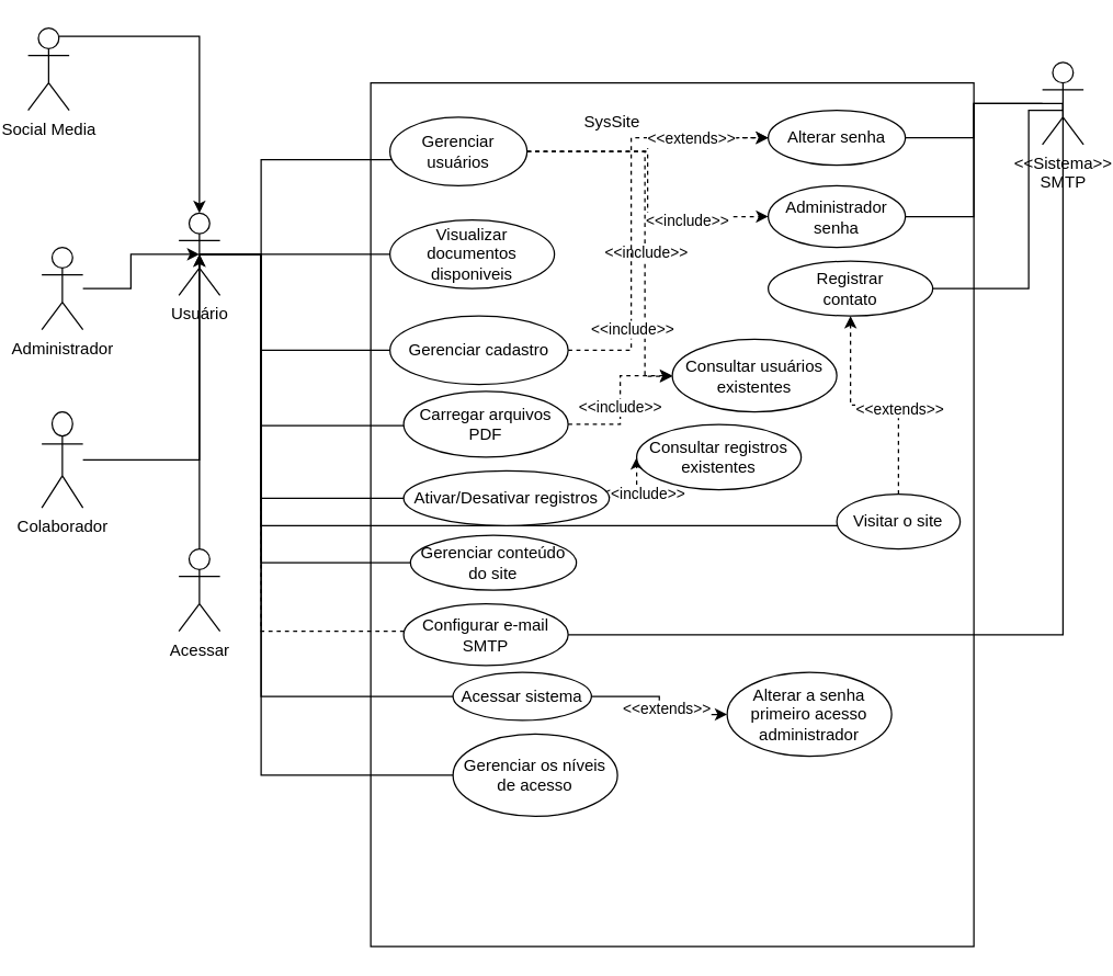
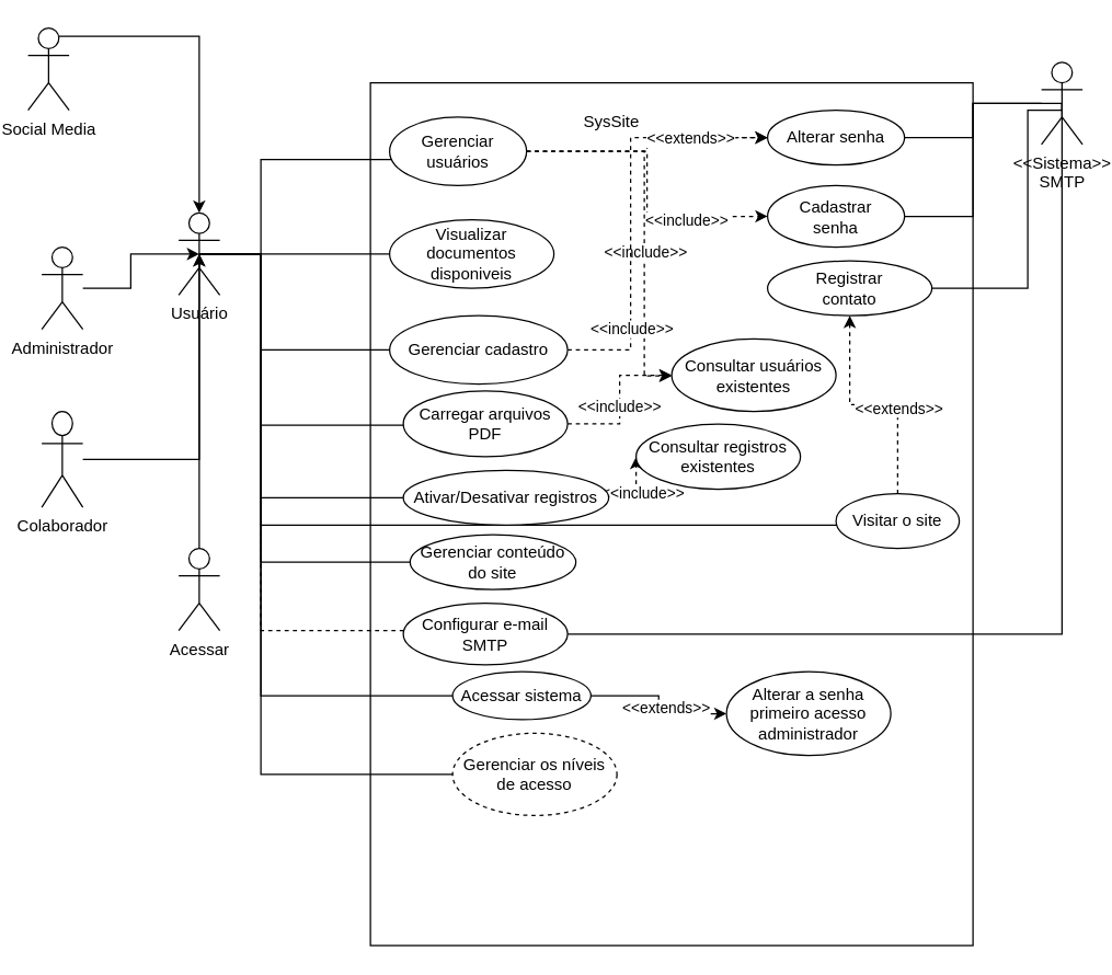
  <mxCell id="0" />
  <mxCell id="1" parent="0" />
  <mxCell id="2" value="Usuário" style="shape=umlActor;verticalLabelPosition=bottom;verticalAlign=top;html=1;outlineConnect=0;" parent="1" vertex="1"><mxGeometry x="130" y="155" width="30" height="60" as="geometry" /></mxCell>
  <mxCell id="3" style="edgeStyle=orthogonalEdgeStyle;rounded=0;orthogonalLoop=1;jettySize=auto;html=1;entryX=0.5;entryY=0.5;entryDx=0;entryDy=0;entryPerimeter=0;" parent="1" source="4" target="2" edge="1"><mxGeometry relative="1" as="geometry" /></mxCell>
  <mxCell id="4" value="Administrador" style="shape=umlActor;verticalLabelPosition=bottom;verticalAlign=top;html=1;outlineConnect=0;" parent="1" vertex="1"><mxGeometry x="30" y="180" width="30" height="60" as="geometry" /></mxCell>
  <mxCell id="5" style="edgeStyle=orthogonalEdgeStyle;rounded=0;orthogonalLoop=1;jettySize=auto;html=1;entryX=0.5;entryY=0.5;entryDx=0;entryDy=0;entryPerimeter=0;" parent="1" source="6" target="2" edge="1"><mxGeometry relative="1" as="geometry" /></mxCell>
  <mxCell id="6" value="Colaborador" style="shape=umlActor;verticalLabelPosition=bottom;verticalAlign=top;html=1;outlineConnect=0;" parent="1" vertex="1"><mxGeometry x="30" y="300" width="30" height="70" as="geometry" /></mxCell>
  <mxCell id="7" style="edgeStyle=orthogonalEdgeStyle;rounded=0;orthogonalLoop=1;jettySize=auto;html=1;exitX=0.75;exitY=0.1;exitDx=0;exitDy=0;exitPerimeter=0;" parent="1" source="8" target="2" edge="1"><mxGeometry relative="1" as="geometry"><mxPoint x="140" y="140" as="targetPoint" /></mxGeometry></mxCell>
  <mxCell id="8" value="Social Media" style="shape=umlActor;verticalLabelPosition=bottom;verticalAlign=top;html=1;outlineConnect=0;" parent="1" vertex="1"><mxGeometry x="20" y="20" width="30" height="60" as="geometry" /></mxCell>
  <mxCell id="9" value="" style="rounded=0;whiteSpace=wrap;html=1;" parent="1" vertex="1"><mxGeometry x="270" y="60" width="440" height="630" as="geometry" /></mxCell>
  <mxCell id="10" value="SysSite" style="text;strokeColor=none;fillColor=none;spacingLeft=4;spacingRight=4;overflow=hidden;rotatable=0;points=[[0,0.5],[1,0.5]];portConstraint=eastwest;fontSize=12;whiteSpace=wrap;html=1;" parent="1" vertex="1"><mxGeometry x="420" y="75" width="60" height="30" as="geometry" /></mxCell>
  <mxCell id="11" value="Visualizar documentos disponiveis" style="ellipse;whiteSpace=wrap;html=1;" parent="1" vertex="1"><mxGeometry x="284" y="160" width="120" height="50" as="geometry" /></mxCell>
  <mxCell id="12" value="" style="endArrow=none;html=1;rounded=0;exitX=0.5;exitY=0.5;exitDx=0;exitDy=0;exitPerimeter=0;" parent="1" source="2" target="11" edge="1"><mxGeometry width="50" height="50" relative="1" as="geometry"><mxPoint x="370" y="300" as="sourcePoint" /><mxPoint x="420" y="250" as="targetPoint" /></mxGeometry></mxCell>
  <mxCell id="13" style="edgeStyle=orthogonalEdgeStyle;rounded=0;orthogonalLoop=1;jettySize=auto;html=1;entryX=0;entryY=0.5;entryDx=0;entryDy=0;dashed=1;" parent="1" source="19" target="25" edge="1"><mxGeometry relative="1" as="geometry" /></mxCell>
  <mxCell id="14" value="&amp;lt;&amp;lt;include&amp;gt;&amp;gt;" style="edgeLabel;html=1;align=center;verticalAlign=middle;resizable=0;points=[];" parent="13" vertex="1" connectable="0"><mxGeometry x="0.594" y="2" relative="1" as="geometry"><mxPoint x="-14" y="5" as="offset" /></mxGeometry></mxCell>
  <mxCell id="15" style="edgeStyle=orthogonalEdgeStyle;rounded=0;orthogonalLoop=1;jettySize=auto;html=1;entryX=0;entryY=0.5;entryDx=0;entryDy=0;dashed=1;" parent="1" source="19" target="20" edge="1"><mxGeometry relative="1" as="geometry" /></mxCell>
  <mxCell id="16" style="edgeStyle=orthogonalEdgeStyle;rounded=0;orthogonalLoop=1;jettySize=auto;html=1;entryX=0.5;entryY=0.5;entryDx=0;entryDy=0;entryPerimeter=0;endArrow=none;endFill=0;" parent="1" target="2" edge="1"><mxGeometry relative="1" as="geometry"><mxPoint x="314" y="115" as="sourcePoint" /><mxPoint x="190" y="180" as="targetPoint" /><Array as="points"><mxPoint x="314" y="116" /><mxPoint x="190" y="116" /><mxPoint x="190" y="185" /></Array></mxGeometry></mxCell>
  <mxCell id="17" style="edgeStyle=orthogonalEdgeStyle;rounded=0;orthogonalLoop=1;jettySize=auto;html=1;dashed=1;" parent="1" source="19" target="41" edge="1"><mxGeometry relative="1" as="geometry"><Array as="points"><mxPoint x="470" y="110" /><mxPoint x="470" y="274" /></Array></mxGeometry></mxCell>
  <mxCell id="18" value="&amp;lt;&amp;lt;include&amp;gt;&amp;gt;" style="edgeLabel;html=1;align=center;verticalAlign=middle;resizable=0;points=[];" parent="17" vertex="1" connectable="0"><mxGeometry x="0.178" relative="1" as="geometry"><mxPoint as="offset" /></mxGeometry></mxCell>
  <mxCell id="19" value="Gerenciar usuários" style="ellipse;whiteSpace=wrap;html=1;" parent="1" vertex="1"><mxGeometry x="284" y="85" width="100" height="50" as="geometry" /></mxCell>
  <mxCell id="20" value="Alterar senha" style="ellipse;whiteSpace=wrap;html=1;" parent="1" vertex="1"><mxGeometry x="560" y="80" width="100" height="40" as="geometry" /></mxCell>
  <mxCell id="21" value="" style="edgeStyle=orthogonalEdgeStyle;rounded=0;orthogonalLoop=1;jettySize=auto;html=1;entryX=1;entryY=0.5;entryDx=0;entryDy=0;endArrow=none;endFill=0;" parent="1" source="24" target="20" edge="1"><mxGeometry relative="1" as="geometry"><mxPoint x="715" y="190" as="targetPoint" /></mxGeometry></mxCell>
  <mxCell id="22" style="edgeStyle=orthogonalEdgeStyle;rounded=0;orthogonalLoop=1;jettySize=auto;html=1;entryX=1;entryY=0.5;entryDx=0;entryDy=0;endArrow=none;endFill=0;exitX=0.5;exitY=0.5;exitDx=0;exitDy=0;exitPerimeter=0;" parent="1" source="24" target="25" edge="1"><mxGeometry relative="1" as="geometry" /></mxCell>
  <mxCell id="23" style="edgeStyle=orthogonalEdgeStyle;rounded=0;orthogonalLoop=1;jettySize=auto;html=1;endArrow=none;endFill=0;exitX=0.5;exitY=0.5;exitDx=0;exitDy=0;exitPerimeter=0;" parent="1" source="24" target="26" edge="1"><mxGeometry relative="1" as="geometry"><Array as="points"><mxPoint x="775" y="80" /><mxPoint x="750" y="80" /><mxPoint x="750" y="210" /></Array></mxGeometry></mxCell>
  <mxCell id="24" value="&amp;lt;&amp;lt;Sistema&amp;gt;&amp;gt;&lt;br&gt;SMTP" style="shape=umlActor;verticalLabelPosition=bottom;verticalAlign=top;html=1;outlineConnect=0;" parent="1" vertex="1"><mxGeometry x="760" y="45" width="30" height="60" as="geometry" /></mxCell>
- <mxCell id="25" value="Administrador &lt;br&gt;senha" style="ellipse;whiteSpace=wrap;html=1;" parent="1" vertex="1"><mxGeometry x="560" y="135" width="100" height="45" as="geometry" /></mxCell>
+ <mxCell id="25" value="Cadastrar &lt;br&gt;senha" style="ellipse;whiteSpace=wrap;html=1;" parent="1" vertex="1"><mxGeometry x="560" y="135" width="100" height="45" as="geometry" /></mxCell>
  <mxCell id="26" value="Registrar &lt;br&gt;contato" style="ellipse;whiteSpace=wrap;html=1;" parent="1" vertex="1"><mxGeometry x="560" y="190" width="120" height="40" as="geometry" /></mxCell>
  <mxCell id="27" style="edgeStyle=orthogonalEdgeStyle;rounded=0;orthogonalLoop=1;jettySize=auto;html=1;entryX=0;entryY=0.5;entryDx=0;entryDy=0;dashed=1;" parent="1" source="31" target="20" edge="1"><mxGeometry relative="1" as="geometry"><Array as="points"><mxPoint x="460" y="255" /><mxPoint x="460" y="100" /></Array></mxGeometry></mxCell>
  <mxCell id="28" value="&amp;lt;&amp;lt;include&amp;gt;&amp;gt;" style="edgeLabel;html=1;align=center;verticalAlign=middle;resizable=0;points=[];" parent="27" vertex="1" connectable="0"><mxGeometry x="0.165" y="3" relative="1" as="geometry"><mxPoint x="3" y="113" as="offset" /></mxGeometry></mxCell>
  <mxCell id="29" value="&amp;lt;&amp;lt;extends&amp;gt;&amp;gt;" style="edgeLabel;html=1;align=center;verticalAlign=middle;resizable=0;points=[];" parent="27" vertex="1" connectable="0"><mxGeometry x="0.624" relative="1" as="geometry"><mxPoint as="offset" /></mxGeometry></mxCell>
  <mxCell id="30" style="edgeStyle=orthogonalEdgeStyle;rounded=0;orthogonalLoop=1;jettySize=auto;html=1;entryX=0.5;entryY=0.5;entryDx=0;entryDy=0;entryPerimeter=0;endArrow=none;endFill=0;" parent="1" source="31" target="2" edge="1"><mxGeometry relative="1" as="geometry"><Array as="points"><mxPoint x="190" y="255" /><mxPoint x="190" y="185" /></Array></mxGeometry></mxCell>
  <mxCell id="31" value="Gerenciar cadastro" style="ellipse;whiteSpace=wrap;html=1;" parent="1" vertex="1"><mxGeometry x="284" y="230" width="130" height="50" as="geometry" /></mxCell>
  <mxCell id="32" style="edgeStyle=orthogonalEdgeStyle;rounded=0;orthogonalLoop=1;jettySize=auto;html=1;entryX=0.5;entryY=0.5;entryDx=0;entryDy=0;entryPerimeter=0;endArrow=none;endFill=0;dashed=1;" parent="1" source="34" target="2" edge="1"><mxGeometry relative="1" as="geometry"><Array as="points"><mxPoint x="190" y="460" /><mxPoint x="190" y="185" /></Array></mxGeometry></mxCell>
  <mxCell id="33" style="edgeStyle=orthogonalEdgeStyle;rounded=0;orthogonalLoop=1;jettySize=auto;html=1;entryX=0.5;entryY=0.5;entryDx=0;entryDy=0;entryPerimeter=0;endArrow=none;endFill=0;" parent="1" source="34" target="24" edge="1"><mxGeometry relative="1" as="geometry" /></mxCell>
  <mxCell id="34" value="Configurar e-mail SMTP" style="ellipse;whiteSpace=wrap;html=1;" parent="1" vertex="1"><mxGeometry x="294" y="440" width="120" height="45" as="geometry" /></mxCell>
  <mxCell id="35" style="edgeStyle=orthogonalEdgeStyle;rounded=0;orthogonalLoop=1;jettySize=auto;html=1;entryX=0.5;entryY=0.5;entryDx=0;entryDy=0;entryPerimeter=0;endArrow=none;endFill=0;" parent="1" source="36" target="2" edge="1"><mxGeometry relative="1" as="geometry"><Array as="points"><mxPoint x="190" y="410" /><mxPoint x="190" y="185" /></Array></mxGeometry></mxCell>
  <mxCell id="36" value="Gerenciar conteúdo do site" style="ellipse;whiteSpace=wrap;html=1;" parent="1" vertex="1"><mxGeometry x="299" y="390" width="121" height="40" as="geometry" /></mxCell>
  <mxCell id="37" style="edgeStyle=orthogonalEdgeStyle;rounded=0;orthogonalLoop=1;jettySize=auto;html=1;entryX=0.5;entryY=0.5;entryDx=0;entryDy=0;entryPerimeter=0;endArrow=none;endFill=0;" parent="1" source="40" target="2" edge="1"><mxGeometry relative="1" as="geometry"><Array as="points"><mxPoint x="190" y="310" /><mxPoint x="190" y="185" /></Array></mxGeometry></mxCell>
  <mxCell id="38" style="edgeStyle=orthogonalEdgeStyle;rounded=0;orthogonalLoop=1;jettySize=auto;html=1;dashed=1;" parent="1" source="40" target="41" edge="1"><mxGeometry relative="1" as="geometry" /></mxCell>
  <mxCell id="39" value="&amp;lt;&amp;lt;include&amp;gt;&amp;gt;" style="edgeLabel;html=1;align=center;verticalAlign=middle;resizable=0;points=[];" parent="38" vertex="1" connectable="0"><mxGeometry x="-0.09" y="1" relative="1" as="geometry"><mxPoint as="offset" /></mxGeometry></mxCell>
  <mxCell id="40" value="Carregar arquivos PDF" style="ellipse;whiteSpace=wrap;html=1;" parent="1" vertex="1"><mxGeometry x="294" y="285" width="120" height="48" as="geometry" /></mxCell>
  <mxCell id="41" value="Consultar usuários existentes" style="ellipse;whiteSpace=wrap;html=1;" parent="1" vertex="1"><mxGeometry x="490" y="247" width="120" height="53" as="geometry" /></mxCell>
  <mxCell id="42" value="" style="edgeStyle=orthogonalEdgeStyle;rounded=0;orthogonalLoop=1;jettySize=auto;html=1;dashed=1;" parent="1" source="45" target="26" edge="1"><mxGeometry relative="1" as="geometry" /></mxCell>
  <mxCell id="43" value="&amp;lt;&amp;lt;extends&amp;gt;&amp;gt;" style="edgeLabel;html=1;align=center;verticalAlign=middle;resizable=0;points=[];" parent="42" vertex="1" connectable="0"><mxGeometry x="-0.217" y="2" relative="1" as="geometry"><mxPoint as="offset" /></mxGeometry></mxCell>
  <mxCell id="44" style="edgeStyle=orthogonalEdgeStyle;rounded=0;orthogonalLoop=1;jettySize=auto;html=1;endArrow=none;endFill=0;" parent="1" target="2" edge="1"><mxGeometry relative="1" as="geometry"><mxPoint x="625" y="382" as="sourcePoint" /><mxPoint x="160" y="217" as="targetPoint" /><Array as="points"><mxPoint x="625" y="383" /><mxPoint x="190" y="383" /><mxPoint x="190" y="185" /></Array></mxGeometry></mxCell>
  <mxCell id="45" value="Visitar o site" style="ellipse;whiteSpace=wrap;html=1;" parent="1" vertex="1"><mxGeometry x="610" y="360" width="90" height="40" as="geometry" /></mxCell>
  <mxCell id="46" style="edgeStyle=orthogonalEdgeStyle;rounded=0;orthogonalLoop=1;jettySize=auto;html=1;entryX=0.5;entryY=0.5;entryDx=0;entryDy=0;entryPerimeter=0;" parent="1" source="47" target="2" edge="1"><mxGeometry relative="1" as="geometry"><Array as="points"><mxPoint x="145" y="300" /><mxPoint x="145" y="300" /></Array></mxGeometry></mxCell>
  <mxCell id="47" value="Acessar" style="shape=umlActor;verticalLabelPosition=bottom;verticalAlign=top;html=1;outlineConnect=0;" parent="1" vertex="1"><mxGeometry x="130" y="400" width="30" height="60" as="geometry" /></mxCell>
  <mxCell id="48" style="edgeStyle=orthogonalEdgeStyle;rounded=0;orthogonalLoop=1;jettySize=auto;html=1;entryX=0.5;entryY=0.5;entryDx=0;entryDy=0;entryPerimeter=0;endArrow=none;endFill=0;" parent="1" source="51" target="2" edge="1"><mxGeometry relative="1" as="geometry"><Array as="points"><mxPoint x="190" y="363" /><mxPoint x="190" y="185" /></Array></mxGeometry></mxCell>
  <mxCell id="49" style="edgeStyle=orthogonalEdgeStyle;rounded=0;orthogonalLoop=1;jettySize=auto;html=1;dashed=1;" parent="1" source="51" target="52" edge="1"><mxGeometry relative="1" as="geometry" /></mxCell>
  <mxCell id="50" value="&amp;lt;&amp;lt;include&amp;gt;&amp;gt;" style="edgeLabel;html=1;align=center;verticalAlign=middle;resizable=0;points=[];" parent="49" vertex="1" connectable="0"><mxGeometry x="-0.024" y="-4" relative="1" as="geometry"><mxPoint as="offset" /></mxGeometry></mxCell>
  <mxCell id="51" value="Ativar/Desativar registros" style="ellipse;whiteSpace=wrap;html=1;" parent="1" vertex="1"><mxGeometry x="294" y="343" width="150" height="40" as="geometry" /></mxCell>
  <mxCell id="52" value="Consultar registros existentes" style="ellipse;whiteSpace=wrap;html=1;" parent="1" vertex="1"><mxGeometry x="464" y="309.25" width="120" height="47.5" as="geometry" /></mxCell>
  <mxCell id="53" style="edgeStyle=orthogonalEdgeStyle;rounded=0;orthogonalLoop=1;jettySize=auto;html=1;dashed=0;" parent="1" source="56" target="57" edge="1"><mxGeometry relative="1" as="geometry" /></mxCell>
  <mxCell id="54" value="&amp;lt;&amp;lt;extends&amp;gt;&amp;gt;" style="edgeLabel;html=1;align=center;verticalAlign=middle;resizable=0;points=[];" parent="53" vertex="1" connectable="0"><mxGeometry x="0.21" y="4" relative="1" as="geometry"><mxPoint as="offset" /></mxGeometry></mxCell>
  <mxCell id="55" style="edgeStyle=orthogonalEdgeStyle;rounded=0;orthogonalLoop=1;jettySize=auto;html=1;endArrow=none;endFill=0;" parent="1" source="56" target="2" edge="1"><mxGeometry relative="1" as="geometry"><Array as="points"><mxPoint x="190" y="508" /><mxPoint x="190" y="185" /></Array></mxGeometry></mxCell>
  <mxCell id="56" value="Acessar sistema" style="ellipse;whiteSpace=wrap;html=1;" parent="1" vertex="1"><mxGeometry x="330" y="490" width="101" height="35" as="geometry" /></mxCell>
  <mxCell id="57" value="Alterar a senha primeiro acesso administrador" style="ellipse;whiteSpace=wrap;html=1;" parent="1" vertex="1"><mxGeometry x="530" y="490" width="120" height="61.25" as="geometry" /></mxCell>
- <mxCell id="58" value="Gerenciar os níveis de acesso" style="ellipse;whiteSpace=wrap;html=1;" vertex="1" parent="1"><mxGeometry x="330" y="535" width="120" height="60" as="geometry" /></mxCell>
+ <mxCell id="58" value="Gerenciar os níveis de acesso" style="ellipse;whiteSpace=wrap;html=1;dashed=1;" vertex="1" parent="1"><mxGeometry x="330" y="535" width="120" height="60" as="geometry" /></mxCell>
  <mxCell id="59" value="" style="endArrow=none;html=1;rounded=0;entryX=0.5;entryY=0.5;entryDx=0;entryDy=0;entryPerimeter=0;exitX=0;exitY=0.5;exitDx=0;exitDy=0;" edge="1" parent="1" source="58" target="2"><mxGeometry width="50" height="50" relative="1" as="geometry"><mxPoint x="380" y="360" as="sourcePoint" /><mxPoint x="120" y="300" as="targetPoint" /><Array as="points"><mxPoint x="190" y="565" /><mxPoint x="190" y="185" /></Array></mxGeometry></mxCell>
